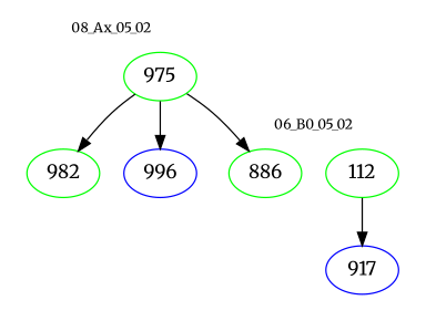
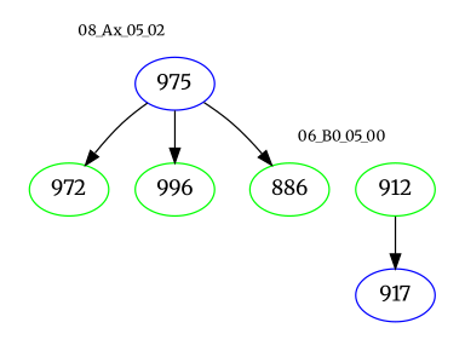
  digraph {
    fontname=Merriweather
    node [color=green fontname=Merriweather]
    edge [color=black fontname=Merriweather]
-   n1 [label=975]
-   n2 [label=982]
-   n3 [color=blue label=996]
-   n4 [label=112]
+   n1 [color=blue label=975]
+   n2 [label=972]
+   n3 [label=996]
+   n4 [label=912]
    n5 [label=886]
    n6 [color=blue label=917]
    subgraph cluster_1 {
      color=white
      fontsize=10
      label="08_Ax_05_02"
      n1
      n2
      n3
    }
    subgraph cluster_2 {
      color=white
      fontsize=10
-     label="06_B0_05_02"
+     label="06_B0_05_00"
      n4
      n5
      n6
    }
    n1 -> n2
    n1 -> n3
    n1 -> n5
    n4 -> n6
  }
